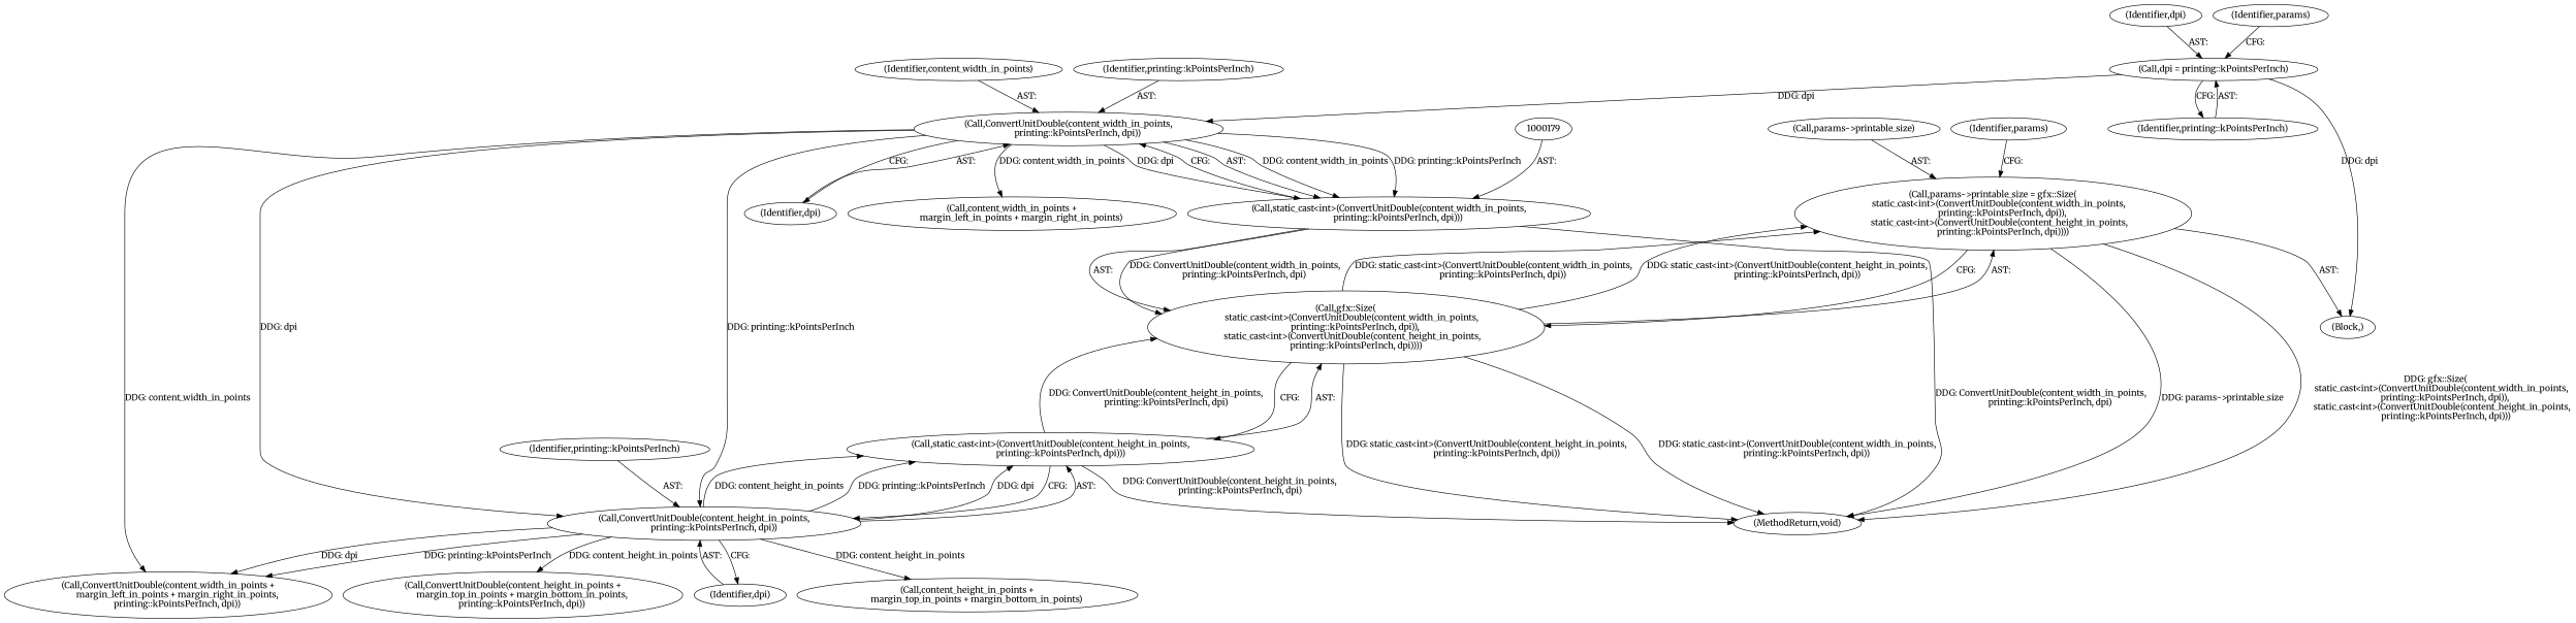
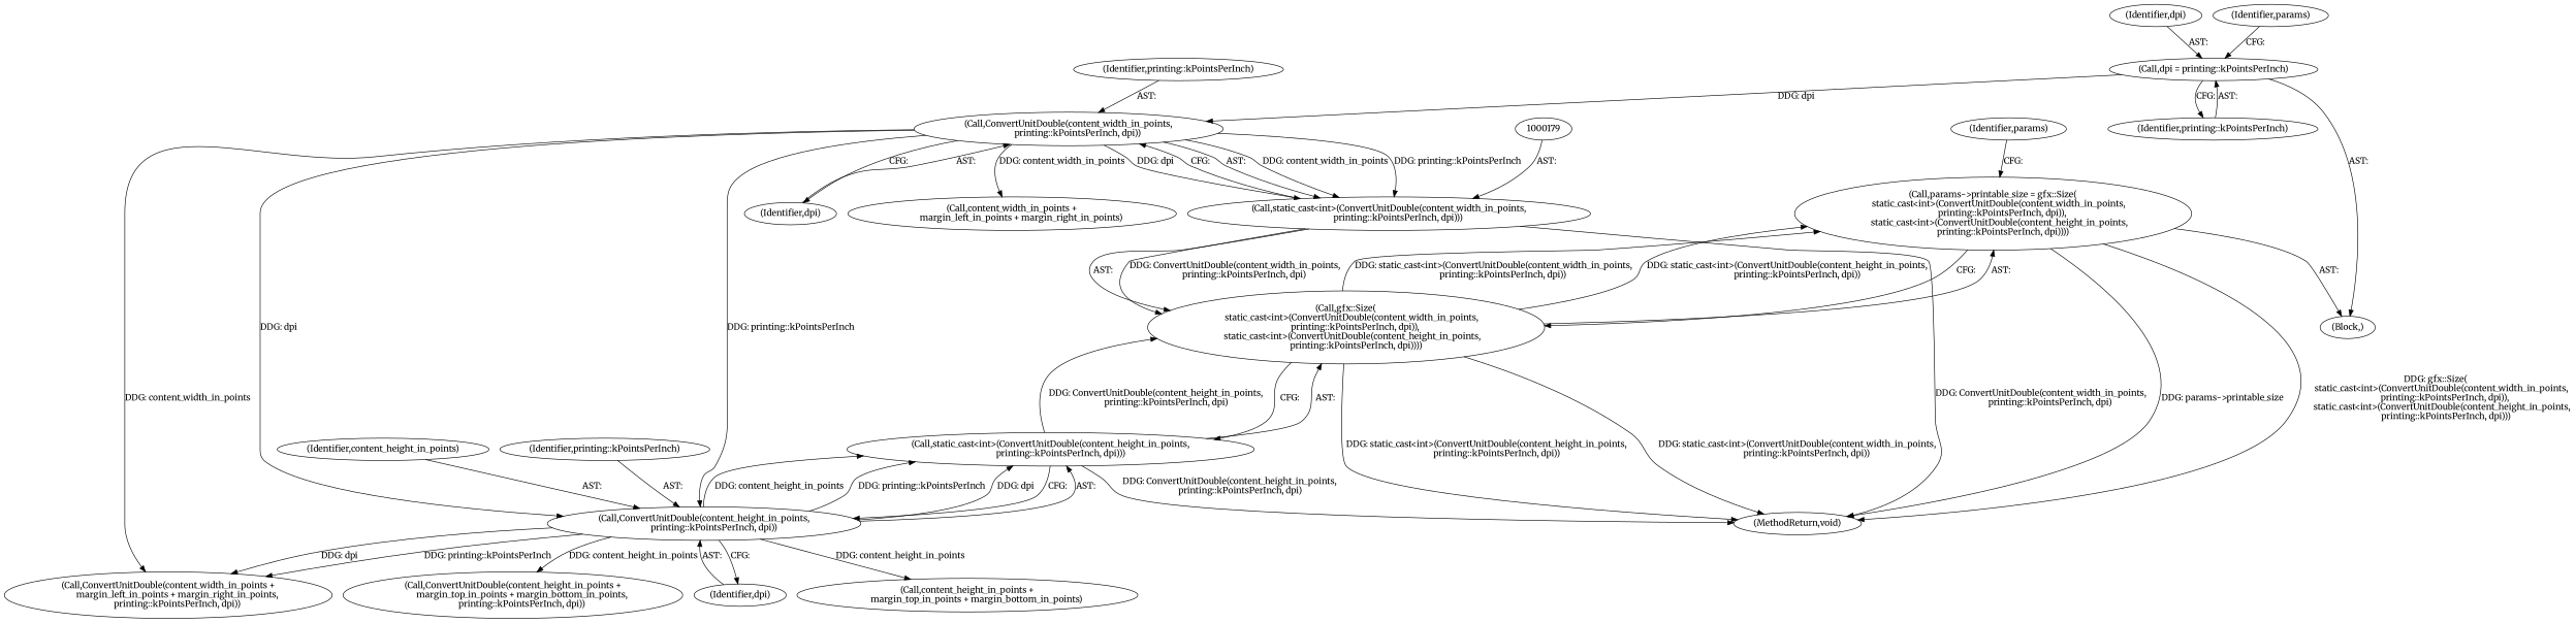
  digraph {
    fontname=Merriweather
    node [fontname=Merriweather]
    edge [fontname=Merriweather]
    n1 [label="(Call,params->printable_size = gfx::Size(\n      static_cast<int>(ConvertUnitDouble(content_width_in_points,\n          printing::kPointsPerInch, dpi)),\n       static_cast<int>(ConvertUnitDouble(content_height_in_points,\n           printing::kPointsPerInch, dpi))))"]
    n2 [label="(Call,gfx::Size(\n      static_cast<int>(ConvertUnitDouble(content_width_in_points,\n          printing::kPointsPerInch, dpi)),\n       static_cast<int>(ConvertUnitDouble(content_height_in_points,\n           printing::kPointsPerInch, dpi))))"]
    n3 [label="(Block,)"]
    n4 [label="(MethodReturn,void)"]
    n5 [label="(Call,static_cast<int>(ConvertUnitDouble(content_height_in_points,\n           printing::kPointsPerInch, dpi)))"]
    n6 [label="(Call,ConvertUnitDouble(content_height_in_points,\n           printing::kPointsPerInch, dpi))"]
    n7 [label="(Call,static_cast<int>(ConvertUnitDouble(content_width_in_points,\n          printing::kPointsPerInch, dpi)))"]
    n8 [label="(Call,ConvertUnitDouble(content_width_in_points,\n          printing::kPointsPerInch, dpi))"]
    n9 [label="(Identifier,dpi)"]
    n10 [label="(Call,ConvertUnitDouble(content_width_in_points +\n          margin_left_in_points + margin_right_in_points,\n          printing::kPointsPerInch, dpi))"]
    n11 [label="(Call,content_width_in_points +\n          margin_left_in_points + margin_right_in_points)"]
    n12 [label="(Call,ConvertUnitDouble(content_height_in_points +\n          margin_top_in_points + margin_bottom_in_points,\n          printing::kPointsPerInch, dpi))"]
    n13 [label="(Identifier,dpi)"]
    n14 [label="(Call,content_height_in_points +\n          margin_top_in_points + margin_bottom_in_points)"]
    n15 [label="(Call,dpi = printing::kPointsPerInch)"]
    n16 [label="(Identifier,printing::kPointsPerInch)"]
-   n17 [label="(Identifier,content_width_in_points)"]
    n18 [label="(Identifier,printing::kPointsPerInch)"]
    n19 [label="(Identifier,dpi)"]
-   n20 [label="(Call,params->printable_size)"]
    n21 [label="(Identifier,params)"]
+   n22 [label="(Identifier,content_height_in_points)"]
    n23 [label="(Identifier,params)"]
    n24 [label="(Identifier,printing::kPointsPerInch)"]
    n25 [label=1000179]
    n1 -> n2 [label="CFG: "]
    n1 -> n3 [label="AST: "]
    n1 -> n4 [label="DDG: params->printable_size"]
    n1 -> n4 [label="DDG: gfx::Size(\n      static_cast<int>(ConvertUnitDouble(content_width_in_points,\n          printing::kPointsPerInch, dpi)),\n       static_cast<int>(ConvertUnitDouble(content_height_in_points,\n           printing::kPointsPerInch, dpi)))"]
    n2 -> n1 [label="AST: "]
    n2 -> n1 [label="DDG: static_cast<int>(ConvertUnitDouble(content_width_in_points,\n          printing::kPointsPerInch, dpi))"]
    n2 -> n1 [label="DDG: static_cast<int>(ConvertUnitDouble(content_height_in_points,\n           printing::kPointsPerInch, dpi))"]
    n2 -> n4 [label="DDG: static_cast<int>(ConvertUnitDouble(content_width_in_points,\n          printing::kPointsPerInch, dpi))"]
    n2 -> n4 [label="DDG: static_cast<int>(ConvertUnitDouble(content_height_in_points,\n           printing::kPointsPerInch, dpi))"]
    n2 -> n5 [label="CFG: "]
    n5 -> n2 [label="AST: "]
    n5 -> n2 [label="DDG: ConvertUnitDouble(content_height_in_points,\n           printing::kPointsPerInch, dpi)"]
    n5 -> n4 [label="DDG: ConvertUnitDouble(content_height_in_points,\n           printing::kPointsPerInch, dpi)"]
    n5 -> n6 [label="CFG: "]
    n6 -> n5 [label="AST: "]
    n6 -> n5 [label="DDG: content_height_in_points"]
    n6 -> n5 [label="DDG: printing::kPointsPerInch"]
    n6 -> n5 [label="DDG: dpi"]
    n6 -> n10 [label="DDG: printing::kPointsPerInch"]
    n6 -> n10 [label="DDG: dpi"]
    n6 -> n12 [label="DDG: content_height_in_points"]
    n6 -> n13 [label="CFG: "]
    n6 -> n14 [label="DDG: content_height_in_points"]
    n7 -> n2 [label="AST: "]
    n7 -> n2 [label="DDG: ConvertUnitDouble(content_width_in_points,\n          printing::kPointsPerInch, dpi)"]
    n7 -> n4 [label="DDG: ConvertUnitDouble(content_width_in_points,\n          printing::kPointsPerInch, dpi)"]
    n7 -> n8 [label="CFG: "]
    n8 -> n6 [label="DDG: printing::kPointsPerInch"]
    n8 -> n6 [label="DDG: dpi"]
    n8 -> n7 [label="AST: "]
    n8 -> n7 [label="DDG: content_width_in_points"]
    n8 -> n7 [label="DDG: printing::kPointsPerInch"]
    n8 -> n7 [label="DDG: dpi"]
    n8 -> n9 [label="CFG: "]
    n8 -> n10 [label="DDG: content_width_in_points"]
    n8 -> n11 [label="DDG: content_width_in_points"]
    n9 -> n8 [label="AST: "]
    n13 -> n6 [label="AST: "]
-   n15 -> n3 [label="DDG: dpi"]
+   n15 -> n3 [label="AST: "]
    n15 -> n8 [label="DDG: dpi"]
    n15 -> n16 [label="CFG: "]
    n16 -> n15 [label="AST: "]
-   n17 -> n8 [label="AST: "]
    n18 -> n8 [label="AST: "]
    n19 -> n15 [label="AST: "]
-   n20 -> n1 [label="AST: "]
    n21 -> n15 [label="CFG: "]
+   n22 -> n6 [label="AST: "]
    n23 -> n1 [label="CFG: "]
    n24 -> n6 [label="AST: "]
    n25 -> n7 [label="AST: "]
  }
